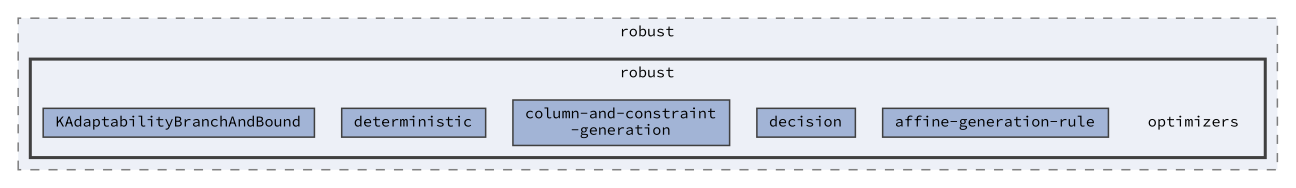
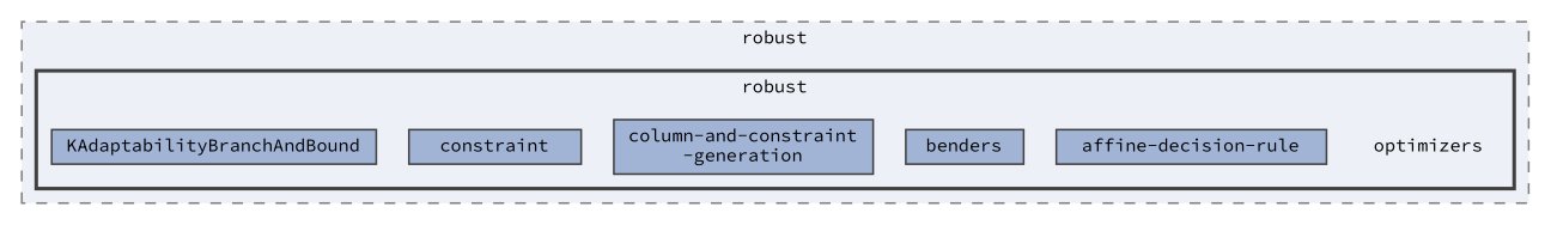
  digraph {
    compound=true
    fontname="Source Code Pro"
    node [fontname="Source Code Pro" fontsize=10 shape=box color=grey25 fillcolor="#a2b4d6" style=filled]
    n1 [height=0.2 label=optimizers shape=plaintext width=0.4 color="" fillcolor="" style=""]
-   n2 [height=0.2 label="affine-generation-rule" width=0.4]
-   n3 [height=0.2 label=decision width=0.4]
+   n2 [height=0.2 label="affine-decision-rule" width=0.4]
+   n3 [height=0.2 label=benders width=0.4]
    n4 [height=0.2 label="column-and-constraint\l-generation" width=0.4]
-   n5 [height=0.2 label=deterministic width=0.4]
+   n5 [height=0.2 label=constraint width=0.4]
    n6 [height=0.2 label=KAdaptabilityBranchAndBound width=0.4]
    subgraph cluster_1 {
      bgcolor="#edf0f7"
      fontsize=10
      label=robust
      pencolor=grey50
      style="filled,dashed"
      subgraph cluster_2 {
        bgcolor="#edf0f7"
        fontsize=10
        pencolor=grey25
        style="filled,bold"
        n1
        n2
        n3
        n4
        n5
        n6
      }
    }
  }
